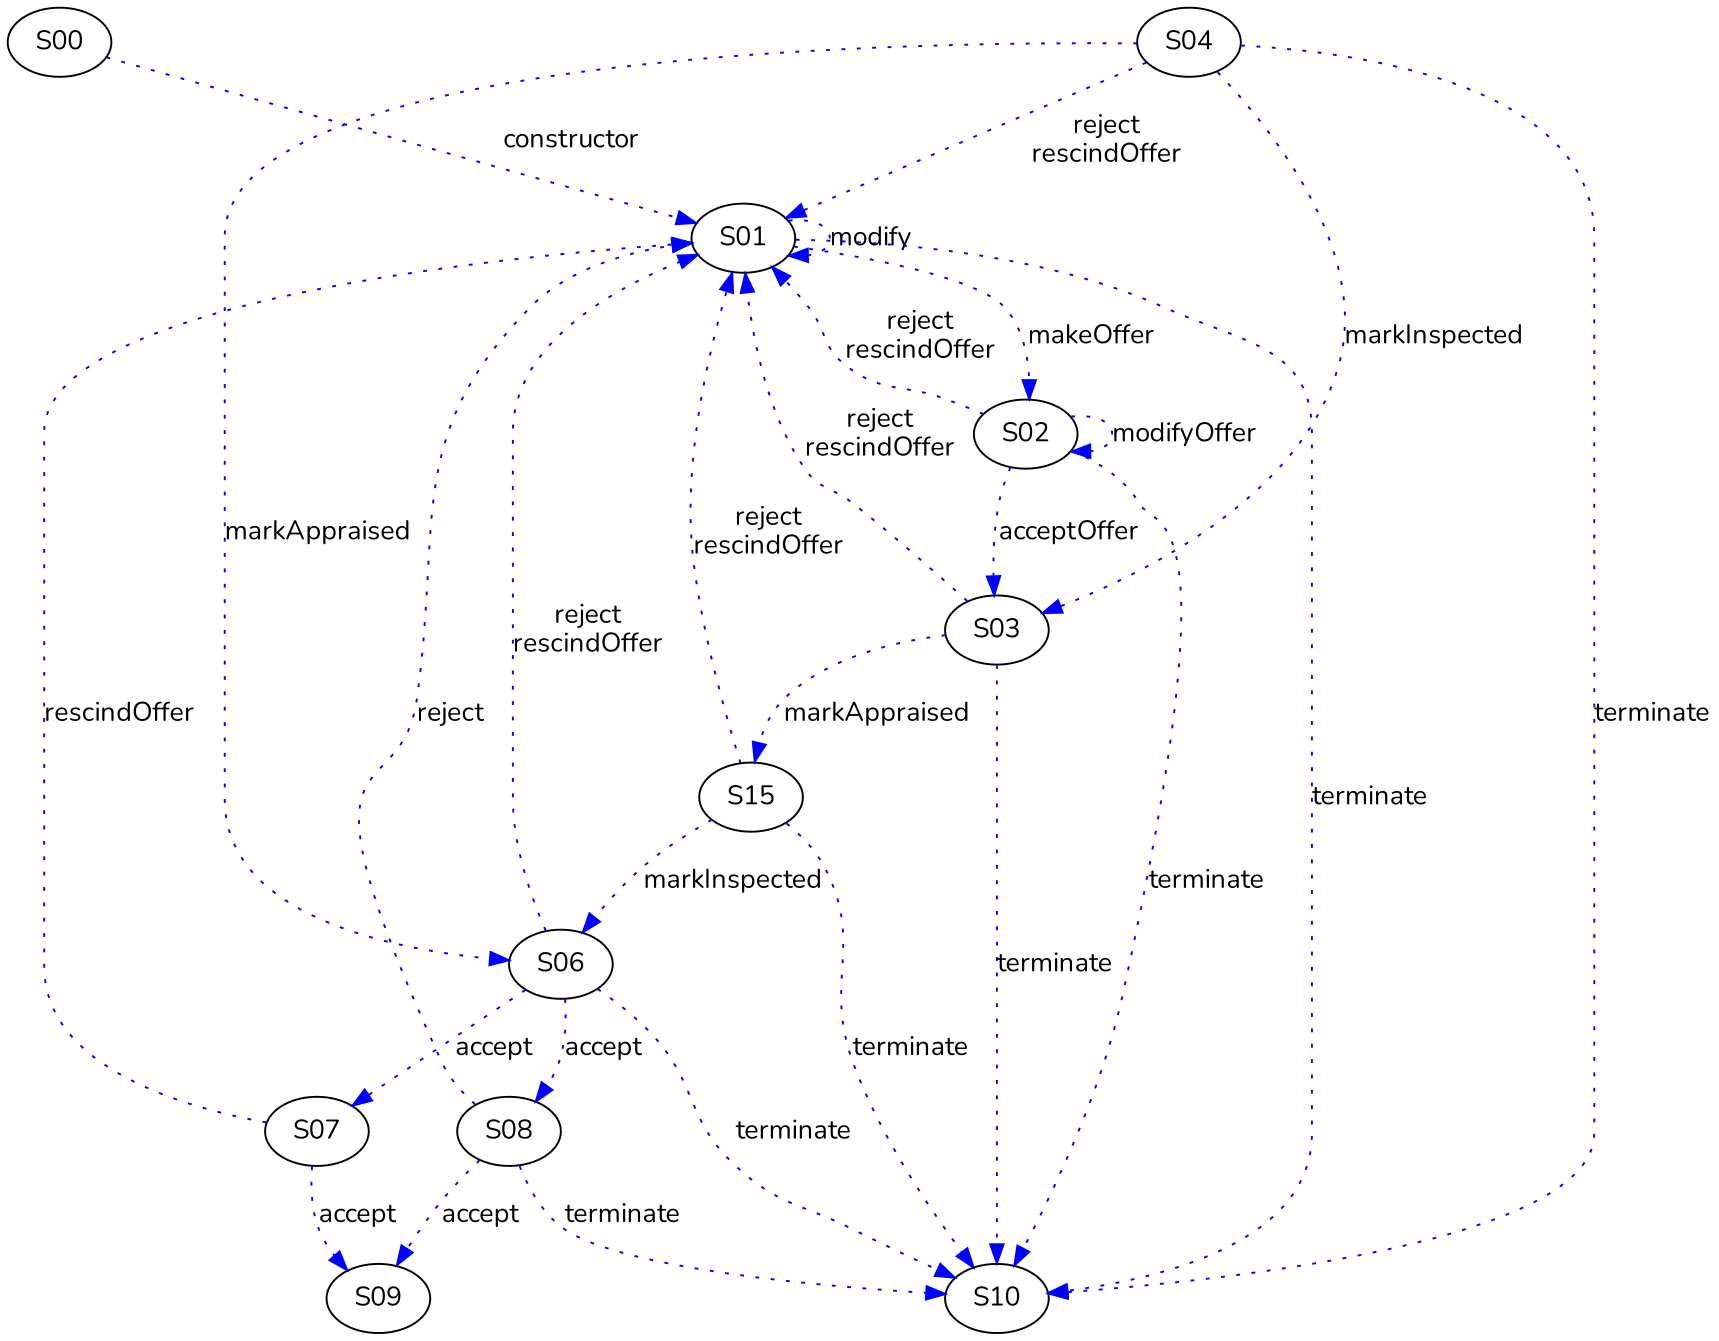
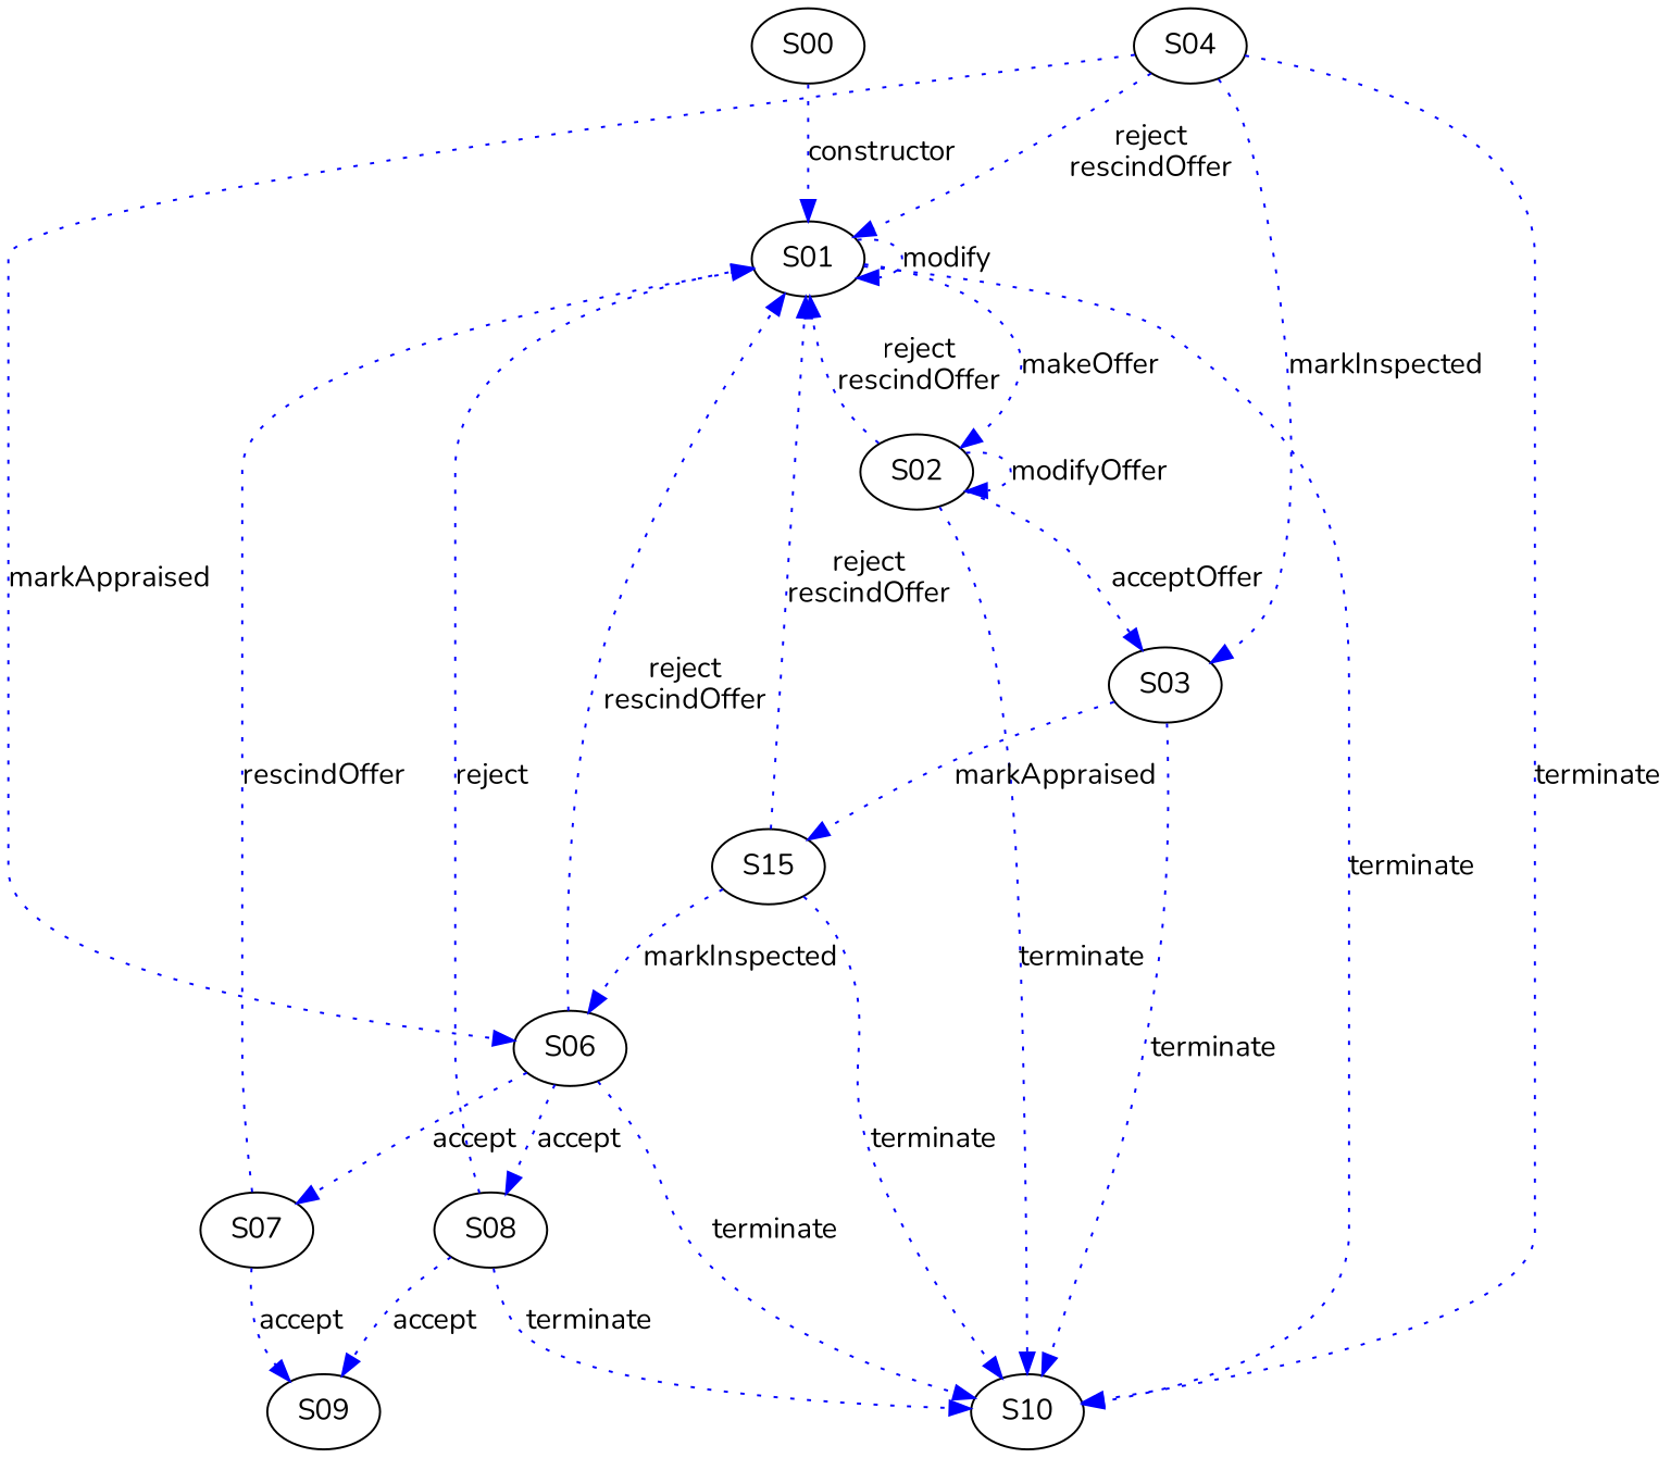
  digraph {
    fontname=Nunito
    node [fontname=Nunito]
    edge [color=blue fontname=Nunito style=dotted]
    S00
    S01
    S02
    S10
    S03
    n6 [label=S15]
    S04
    S06
    S08
    S07
    S09
    S00 -> S01 [label=constructor]
    S01 -> S01 [label=modify]
    S01 -> S02 [label=makeOffer]
    S01 -> S10 [label=terminate]
    S02 -> S01 [label="reject\nrescindOffer"]
    S02 -> S02 [label=modifyOffer]
    S02 -> S10 [label=terminate]
    S02 -> S03 [label=acceptOffer]
-   S03 -> S01 [label="reject\nrescindOffer"]
    S03 -> S10 [label=terminate]
    S03 -> n6 [label=markAppraised]
    n6 -> S01 [label="reject\nrescindOffer"]
    n6 -> S10 [label=terminate]
    n6 -> S06 [label=markInspected]
    S04 -> S01 [label="reject\nrescindOffer"]
    S04 -> S10 [label=terminate]
    S04 -> S03 [label=markInspected]
    S04 -> S06 [label=markAppraised]
    S06 -> S01 [label="reject\nrescindOffer"]
    S06 -> S10 [label=terminate]
    S06 -> S08 [label=accept]
    S06 -> S07 [label=accept]
    S08 -> S01 [label=reject]
    S08 -> S10 [label=terminate]
    S08 -> S09 [label=accept]
    S07 -> S01 [label=rescindOffer]
    S07 -> S09 [label=accept]
  }
